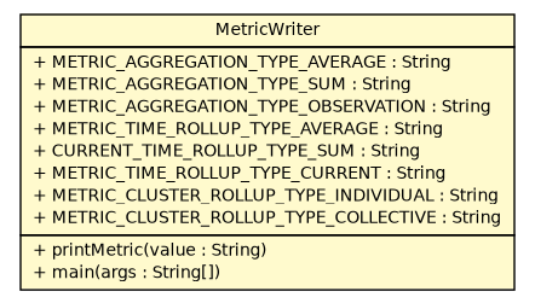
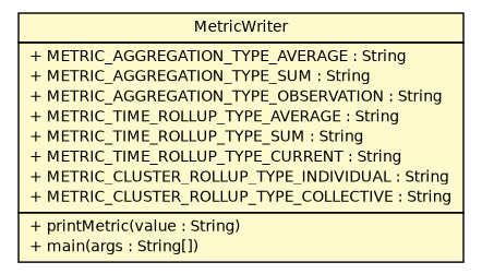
  digraph {
    nodesep=0.25
    ranksep=0.5
    rankdir=LR
-   n1 [fontcolor=black fontname=Helvetica fontsize=10.0 label=<<table title="com.singularity.ee.agent.systemagent.api.MetricWriter" border="0" cellborder="1" cellspacing="0" cellpadding="2" port="p" bgcolor="lemonChiffon" href="./MetricWriter.html"> 		<tr><td><table border="0" cellspacing="0" cellpadding="1"> <tr><td align="center" balign="center"> MetricWriter </td></tr> 		</table></td></tr> 		<tr><td><table border="0" cellspacing="0" cellpadding="1"> <tr><td align="left" balign="left"> + METRIC_AGGREGATION_TYPE_AVERAGE : String </td></tr> <tr><td align="left" balign="left"> + METRIC_AGGREGATION_TYPE_SUM : String </td></tr> <tr><td align="left" balign="left"> + METRIC_AGGREGATION_TYPE_OBSERVATION : String </td></tr> <tr><td align="left" balign="left"> + METRIC_TIME_ROLLUP_TYPE_AVERAGE : String </td></tr> <tr><td align="left" balign="left"> + CURRENT_TIME_ROLLUP_TYPE_SUM : String </td></tr> <tr><td align="left" balign="left"> + METRIC_TIME_ROLLUP_TYPE_CURRENT : String </td></tr> <tr><td align="left" balign="left"> + METRIC_CLUSTER_ROLLUP_TYPE_INDIVIDUAL : String </td></tr> <tr><td align="left" balign="left"> + METRIC_CLUSTER_ROLLUP_TYPE_COLLECTIVE : String </td></tr> 		</table></td></tr> 		<tr><td><table border="0" cellspacing="0" cellpadding="1"> <tr><td align="left" balign="left"> + printMetric(value : String) </td></tr> <tr><td align="left" balign="left"> + main(args : String[]) </td></tr> 		</table></td></tr> 		</table>> shape=plaintext]
+   n1 [fontcolor=black fontname=Helvetica fontsize=10.0 label=<<table title="com.singularity.ee.agent.systemagent.api.MetricWriter" border="0" cellborder="1" cellspacing="0" cellpadding="2" port="p" bgcolor="lemonChiffon" href="./MetricWriter.html"> 		<tr><td><table border="0" cellspacing="0" cellpadding="1"> <tr><td align="center" balign="center"> MetricWriter </td></tr> 		</table></td></tr> 		<tr><td><table border="0" cellspacing="0" cellpadding="1"> <tr><td align="left" balign="left"> + METRIC_AGGREGATION_TYPE_AVERAGE : String </td></tr> <tr><td align="left" balign="left"> + METRIC_AGGREGATION_TYPE_SUM : String </td></tr> <tr><td align="left" balign="left"> + METRIC_AGGREGATION_TYPE_OBSERVATION : String </td></tr> <tr><td align="left" balign="left"> + METRIC_TIME_ROLLUP_TYPE_AVERAGE : String </td></tr> <tr><td align="left" balign="left"> + METRIC_TIME_ROLLUP_TYPE_SUM : String </td></tr> <tr><td align="left" balign="left"> + METRIC_TIME_ROLLUP_TYPE_CURRENT : String </td></tr> <tr><td align="left" balign="left"> + METRIC_CLUSTER_ROLLUP_TYPE_INDIVIDUAL : String </td></tr> <tr><td align="left" balign="left"> + METRIC_CLUSTER_ROLLUP_TYPE_COLLECTIVE : String </td></tr> 		</table></td></tr> 		<tr><td><table border="0" cellspacing="0" cellpadding="1"> <tr><td align="left" balign="left"> + printMetric(value : String) </td></tr> <tr><td align="left" balign="left"> + main(args : String[]) </td></tr> 		</table></td></tr> 		</table>> shape=plaintext]
  }
